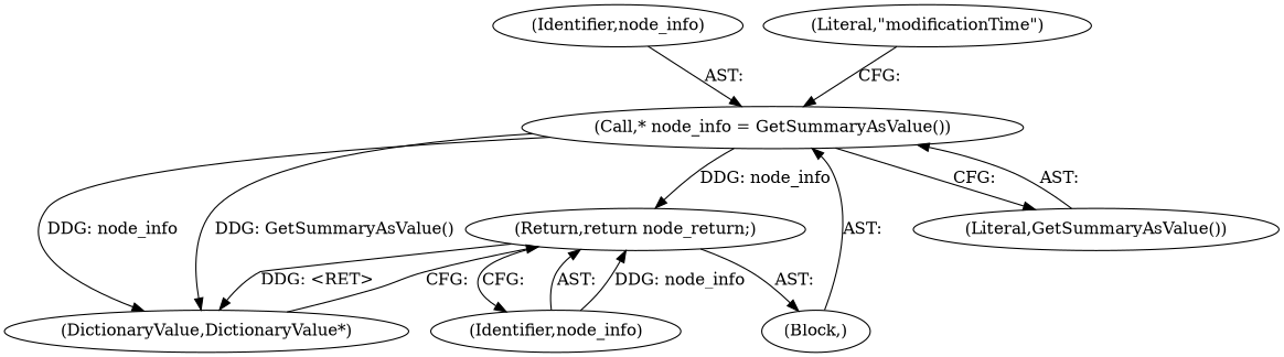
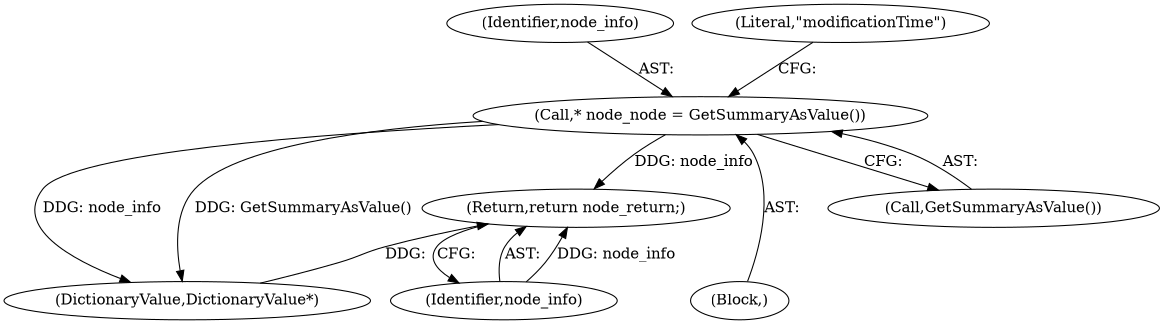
  digraph {
-   n1 [label="(Call,* node_info = GetSummaryAsValue())"]
+   n1 [label="(Call,* node_node = GetSummaryAsValue())"]
    n2 [label="(Return,return node_return;)"]
-   n3 [label="(Literal,GetSummaryAsValue())"]
+   n3 [label="(Call,GetSummaryAsValue())"]
    n4 [label="(DictionaryValue,DictionaryValue*)"]
    n5 [label="(Block,)"]
    n6 [label="(Identifier,node_info)"]
    n7 [label="(Identifier,node_info)"]
    n8 [label="(Literal,\"modificationTime\")"]
    n1 -> n2 [label="DDG: node_info"]
    n1 -> n3 [label="CFG: "]
    n1 -> n4 [label="DDG: node_info"]
    n1 -> n4 [label="DDG: GetSummaryAsValue()"]
-   n2 -> n4 [label="DDG: <RET>"]
-   n2 -> n5 [label="AST: "]
    n2 -> n6 [label="CFG: "]
    n3 -> n1 [label="AST: "]
-   n4 -> n2 [label="CFG: "]
+   n4 -> n2 [label="DDG: "]
    n5 -> n1 [label="AST: "]
    n6 -> n2 [label="AST: "]
    n6 -> n2 [label="DDG: node_info"]
    n7 -> n1 [label="AST: "]
    n8 -> n1 [label="CFG: "]
  }
